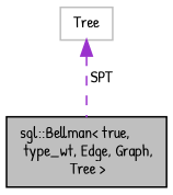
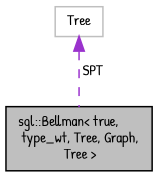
  digraph {
    fontname="Patrick Hand"
    node [fontname="Patrick Hand" fontsize=10 shape=record style=filled]
-   n1 [color=black fillcolor=grey75 fontcolor=black height=0.2 label="sgl::Bellman\< true,\l type_wt, Edge, Graph,\l Tree \>" width=0.4]
+   n1 [color=black fillcolor=grey75 fontcolor=black height=0.2 label="sgl::Bellman\< true,\l type_wt, Tree, Graph,\l Tree \>" width=0.4]
    n2 [color=grey75 fillcolor=white height=0.2 label=Tree width=0.4]
    n2 -> n1 [color=darkorchid3 dir=back fontname="Patrick Hand" fontsize=10 label=" SPT" labelfontname=Helvetica labelfontsize=10 style=dashed]
  }
